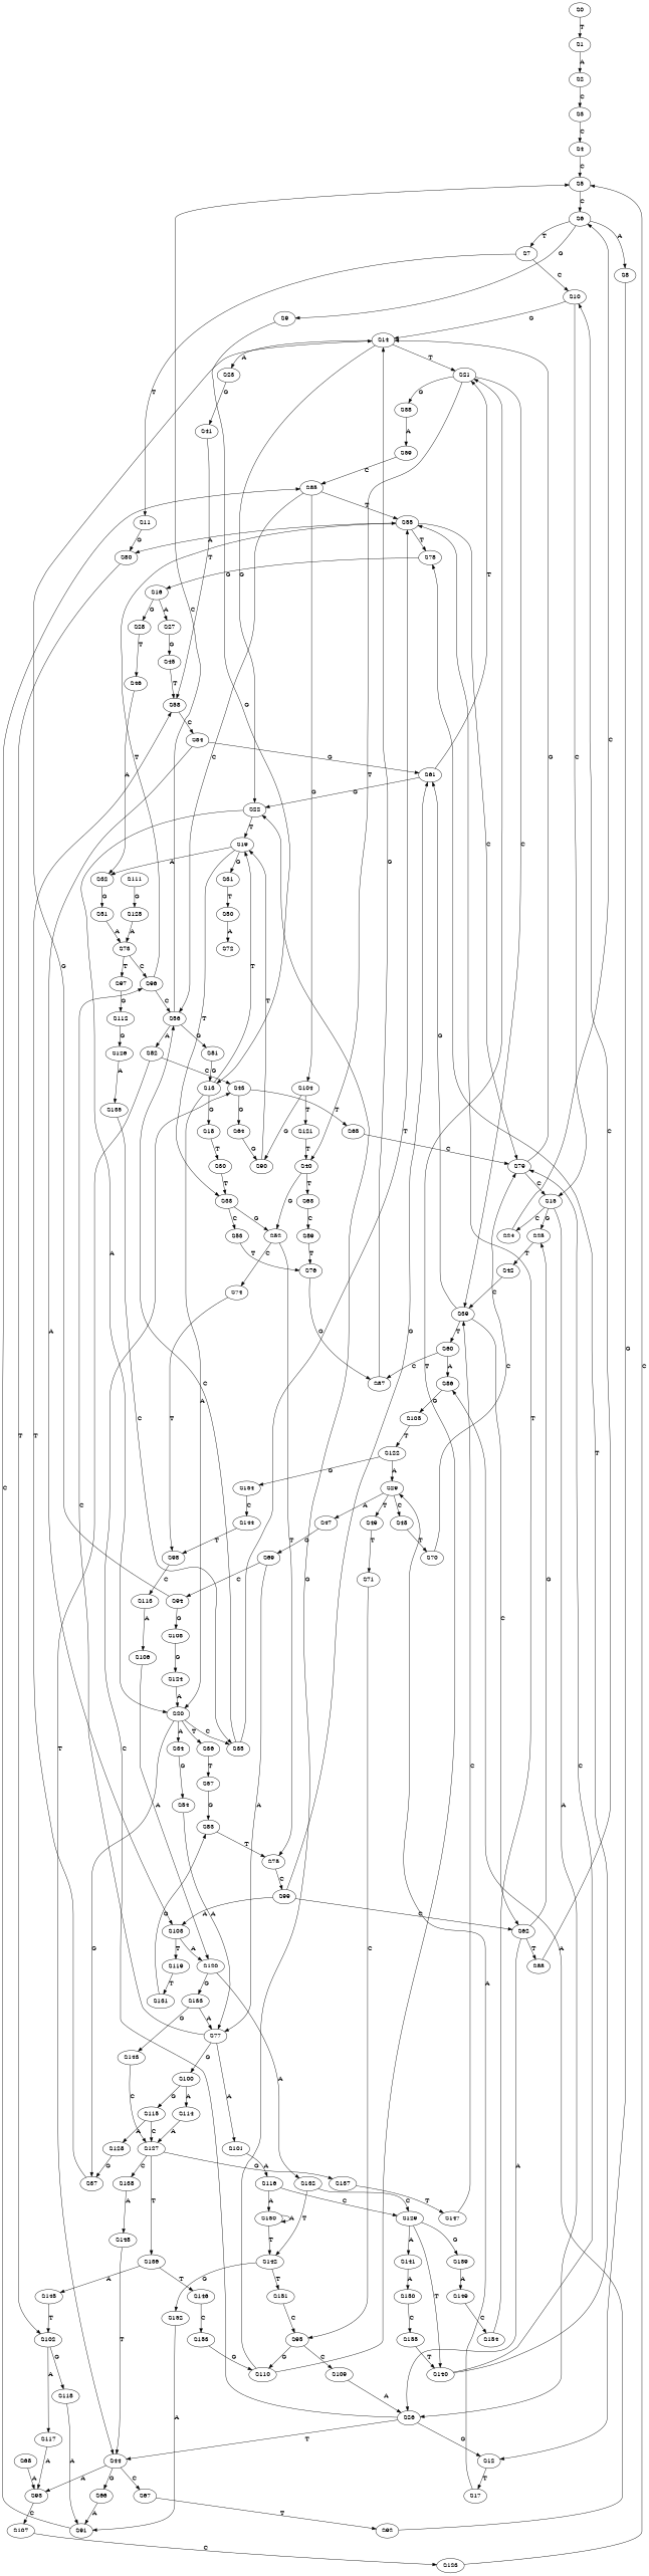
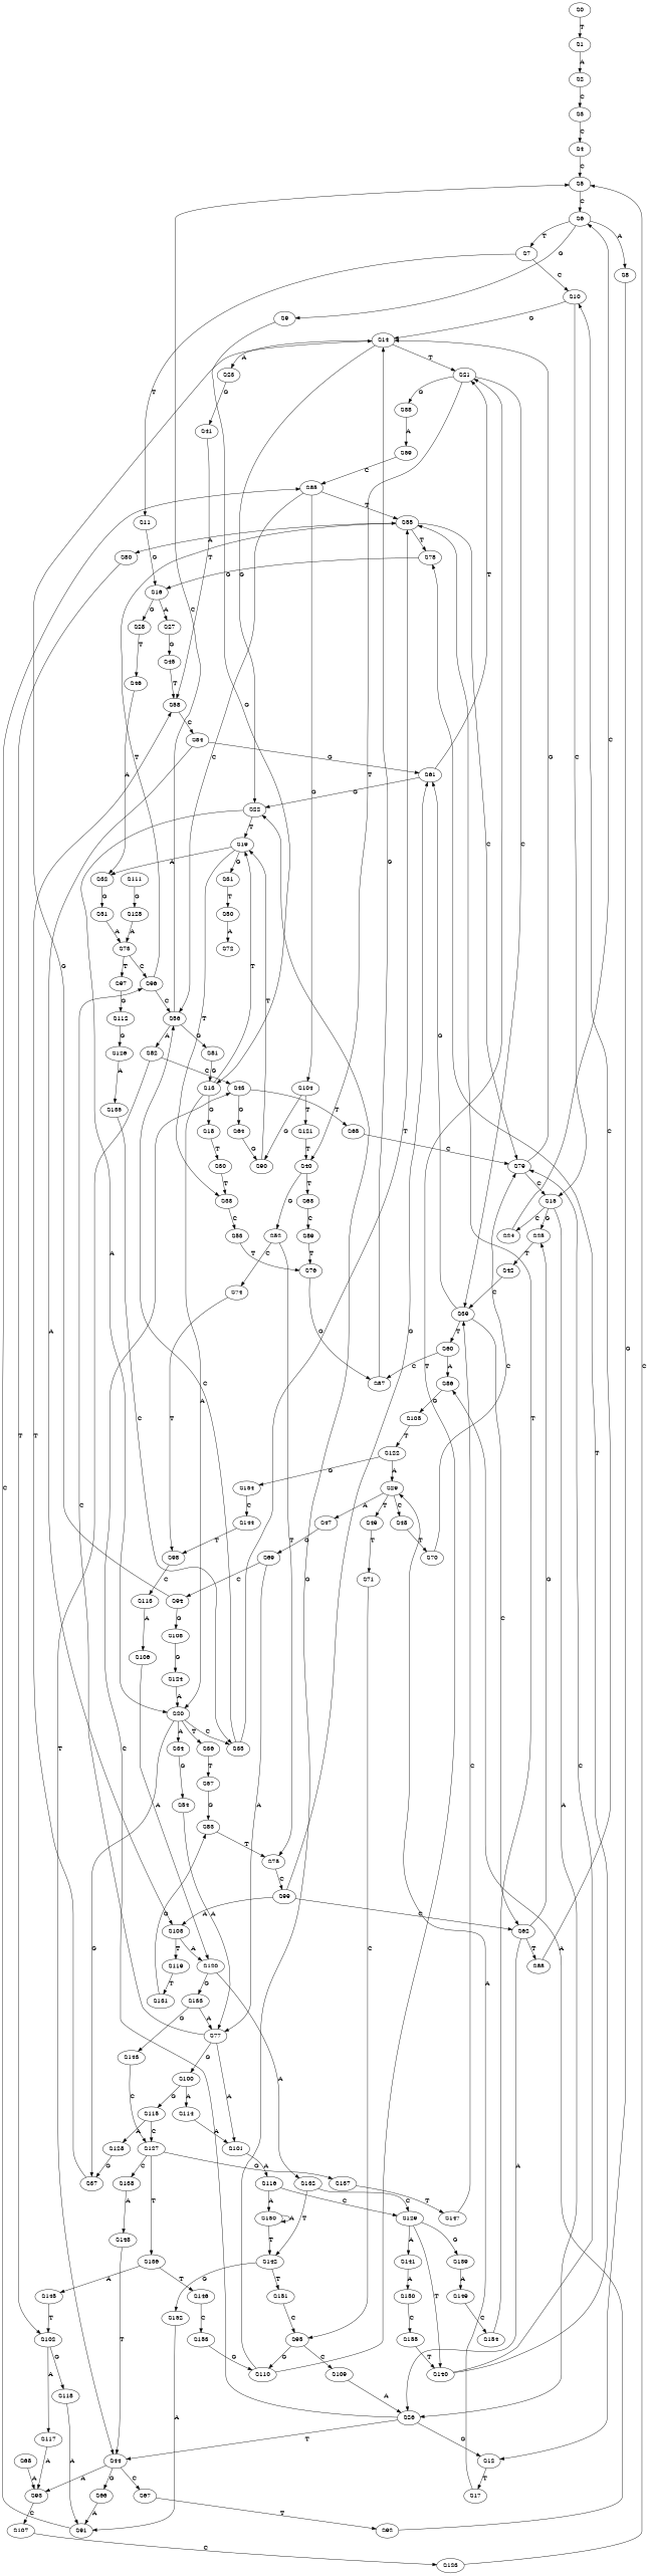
  strict digraph {
    fontname="DejaVu Serif"
    node [fontname="DejaVu Serif"]
    edge [fontname="DejaVu Serif"]
    S0
    S1
    S2
    S3
    S4
    S5
    S6
    S7
    S8
    S9
    S10
    S11
    S12
    S13
    S14
    S15
    S16
    S17
    S18
    S19
    S20
    S21
    S22
    S23
    S24
    S25
    S26
    S27
    S28
    S29
    S30
    S31
    S32
    S33
    S34
    S35
    S36
    S37
    S38
    S39
    S40
    S41
    S42
    S43
    S44
    S45
    S46
    S47
    S48
    S49
    S50
    S51
    S52
    S53
    S54
    S55
    S56
    S57
    S58
    S59
    S60
    S61
    S62
    S63
    S64
    S65
    S66
    S67
    S93
    S69
    S70
    S71
    S72
    S73
    S74
    S75
    S76
    S77
    S78
    S79
    S80
    S81
    S82
    S83
    S84
    S85
    S86
    S87
    S88
    S89
    S90
    S91
    S92
    S68
    S94
    S95
    S96
    S97
    S98
    S99
    S100
    S101
    S102
    S103
    S104
    S105
    S107
    S108
    S109
    S110
    S112
    S113
    S114
    S115
    S116
    S117
    S118
    S119
    S120
    S121
    S122
    S106
    S123
    S124
    S111
    S125
    S126
    S127
    S128
    S129
    S130
    S131
    S132
    S133
    S134
    S135
    S136
    S137
    S138
    S139
    S140
    S141
    S142
    S143
    S144
    S145
    S146
    S147
    S148
    S149
    S150
    S151
    S152
    S153
    S154
    S155
    S0 -> S1 [label=T]
    S1 -> S2 [label=A]
    S2 -> S3 [label=C]
    S3 -> S4 [label=C]
    S4 -> S5 [label=C]
    S5 -> S6 [label=C]
    S6 -> S7 [label=T]
    S6 -> S8 [label=A]
    S6 -> S9 [label=G]
    S7 -> S10 [label=C]
    S7 -> S11 [label=T]
    S8 -> S12 [label=G]
    S9 -> S13 [label=G]
    S10 -> S14 [label=G]
    S10 -> S15 [label=C]
-   S11 -> S80 [label=G]
+   S11 -> S16 [label=G]
    S12 -> S17 [label=T]
    S13 -> S18 [label=G]
    S13 -> S19 [label=T]
    S13 -> S20 [label=A]
    S14 -> S21 [label=T]
    S14 -> S22 [label=G]
    S14 -> S23 [label=A]
    S15 -> S24 [label=C]
    S15 -> S25 [label=G]
    S15 -> S26 [label=A]
    S16 -> S27 [label=A]
    S16 -> S28 [label=G]
    S17 -> S29 [label=A]
    S18 -> S30 [label=T]
    S19 -> S31 [label=G]
    S19 -> S32 [label=A]
    S19 -> S33 [label=T]
    S20 -> S34 [label=A]
    S20 -> S35 [label=C]
    S20 -> S36 [label=T]
    S20 -> S37 [label=G]
    S21 -> S38 [label=G]
    S21 -> S39 [label=C]
    S21 -> S40 [label=T]
    S22 -> S19 [label=T]
    S22 -> S20 [label=A]
    S23 -> S41 [label=G]
    S24 -> S6 [label=C]
    S25 -> S42 [label=T]
    S26 -> S12 [label=G]
    S26 -> S43 [label=C]
    S26 -> S44 [label=T]
    S27 -> S45 [label=G]
    S28 -> S46 [label=T]
    S29 -> S47 [label=A]
    S29 -> S48 [label=C]
    S29 -> S49 [label=T]
    S30 -> S33 [label=T]
    S31 -> S50 [label=T]
    S32 -> S51 [label=G]
-   S33 -> S52 [label=G]
    S33 -> S53 [label=C]
    S34 -> S54 [label=G]
    S35 -> S55 [label=T]
    S35 -> S56 [label=C]
    S36 -> S57 [label=T]
    S37 -> S58 [label=T]
    S38 -> S59 [label=A]
    S39 -> S60 [label=T]
    S39 -> S61 [label=G]
    S39 -> S62 [label=C]
    S40 -> S52 [label=G]
    S40 -> S63 [label=T]
    S41 -> S58 [label=T]
    S42 -> S39 [label=C]
    S43 -> S64 [label=G]
    S43 -> S65 [label=T]
    S44 -> S66 [label=G]
    S44 -> S67 [label=C]
    S44 -> S93 [label=A]
    S45 -> S58 [label=T]
    S46 -> S32 [label=A]
    S47 -> S69 [label=G]
    S48 -> S70 [label=T]
    S49 -> S71 [label=T]
    S50 -> S72 [label=A]
    S51 -> S73 [label=A]
    S52 -> S74 [label=C]
    S52 -> S75 [label=T]
    S53 -> S76 [label=T]
    S54 -> S77 [label=A]
    S55 -> S78 [label=T]
    S55 -> S79 [label=C]
    S55 -> S80 [label=A]
    S56 -> S5 [label=C]
    S56 -> S81 [label=G]
    S56 -> S82 [label=A]
    S57 -> S83 [label=G]
    S58 -> S84 [label=C]
    S59 -> S85 [label=C]
    S60 -> S86 [label=A]
    S60 -> S87 [label=C]
    S61 -> S21 [label=T]
    S61 -> S22 [label=G]
    S62 -> S25 [label=G]
    S62 -> S26 [label=A]
    S62 -> S88 [label=T]
    S63 -> S89 [label=C]
    S64 -> S90 [label=G]
    S65 -> S79 [label=C]
    S66 -> S91 [label=A]
    S67 -> S92 [label=T]
    S93 -> S107 [label=C]
    S69 -> S77 [label=A]
    S69 -> S94 [label=C]
    S70 -> S79 [label=C]
    S71 -> S95 [label=C]
    S73 -> S96 [label=C]
    S73 -> S97 [label=T]
    S74 -> S98 [label=T]
    S75 -> S99 [label=C]
    S76 -> S87 [label=G]
    S77 -> S96 [label=C]
    S77 -> S100 [label=G]
    S77 -> S101 [label=A]
    S78 -> S16 [label=G]
    S79 -> S14 [label=G]
    S79 -> S15 [label=C]
    S80 -> S102 [label=T]
    S81 -> S13 [label=G]
    S82 -> S43 [label=C]
    S82 -> S44 [label=T]
    S83 -> S75 [label=T]
    S84 -> S61 [label=G]
    S84 -> S103 [label=A]
    S85 -> S55 [label=T]
    S85 -> S56 [label=C]
    S85 -> S104 [label=G]
    S86 -> S105 [label=G]
    S87 -> S14 [label=G]
    S88 -> S10 [label=C]
    S89 -> S76 [label=T]
    S90 -> S19 [label=T]
    S91 -> S85 [label=C]
    S92 -> S86 [label=A]
    S68 -> S93 [label=A]
    S94 -> S14 [label=G]
    S94 -> S108 [label=G]
    S95 -> S109 [label=C]
    S95 -> S110 [label=G]
    S96 -> S55 [label=T]
    S96 -> S56 [label=C]
    S97 -> S112 [label=G]
    S98 -> S113 [label=C]
    S99 -> S61 [label=G]
    S99 -> S62 [label=C]
    S99 -> S103 [label=A]
    S100 -> S114 [label=A]
    S100 -> S115 [label=G]
    S101 -> S116 [label=A]
    S102 -> S117 [label=A]
    S102 -> S118 [label=G]
    S103 -> S119 [label=T]
    S103 -> S120 [label=A]
    S104 -> S90 [label=G]
    S104 -> S121 [label=T]
    S105 -> S122 [label=T]
    S107 -> S123 [label=C]
    S108 -> S124 [label=G]
    S109 -> S26 [label=A]
    S110 -> S21 [label=T]
    S110 -> S22 [label=G]
    S112 -> S126 [label=G]
    S113 -> S106 [label=A]
-   S114 -> S127 [label=A]
+   S114 -> S101 [label=A]
    S115 -> S127 [label=C]
    S115 -> S128 [label=A]
    S116 -> S129 [label=C]
    S116 -> S130 [label=A]
    S117 -> S93 [label=A]
    S118 -> S91 [label=A]
    S119 -> S131 [label=T]
    S120 -> S132 [label=A]
    S120 -> S133 [label=G]
    S121 -> S40 [label=T]
    S122 -> S29 [label=A]
    S122 -> S134 [label=G]
    S106 -> S120 [label=A]
    S123 -> S5 [label=C]
    S124 -> S20 [label=A]
    S111 -> S125 [label=G]
    S125 -> S73 [label=A]
    S126 -> S135 [label=A]
    S127 -> S136 [label=T]
    S127 -> S137 [label=G]
    S127 -> S138 [label=C]
    S128 -> S37 [label=G]
    S129 -> S139 [label=G]
    S129 -> S140 [label=T]
    S129 -> S141 [label=A]
    S130 -> S130 [label=A]
    S130 -> S142 [label=T]
    S131 -> S83 [label=G]
    S132 -> S129 [label=C]
    S132 -> S142 [label=T]
    S133 -> S77 [label=A]
    S133 -> S143 [label=G]
    S134 -> S144 [label=C]
    S135 -> S35 [label=C]
    S136 -> S145 [label=A]
    S136 -> S146 [label=T]
    S137 -> S147 [label=T]
    S138 -> S148 [label=A]
    S139 -> S149 [label=A]
    S140 -> S78 [label=T]
    S140 -> S79 [label=C]
    S141 -> S150 [label=A]
    S142 -> S151 [label=T]
    S142 -> S152 [label=G]
    S143 -> S127 [label=C]
    S144 -> S98 [label=T]
    S145 -> S102 [label=T]
    S146 -> S153 [label=C]
    S147 -> S39 [label=C]
    S148 -> S44 [label=T]
    S149 -> S154 [label=C]
    S150 -> S155 [label=C]
    S151 -> S95 [label=C]
    S152 -> S91 [label=A]
    S153 -> S110 [label=G]
    S154 -> S55 [label=T]
    S155 -> S140 [label=T]
  }
